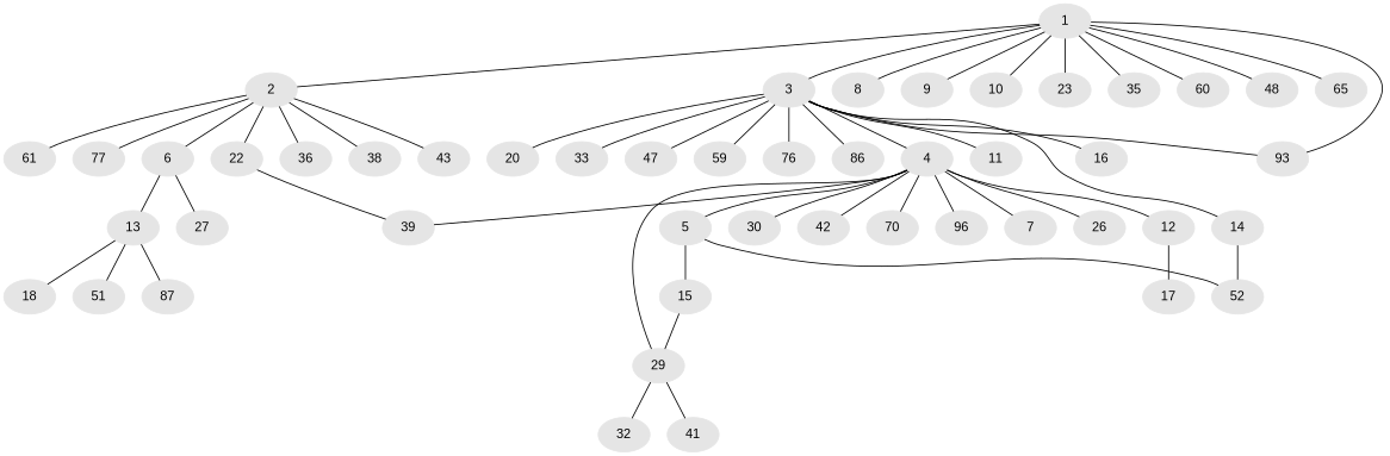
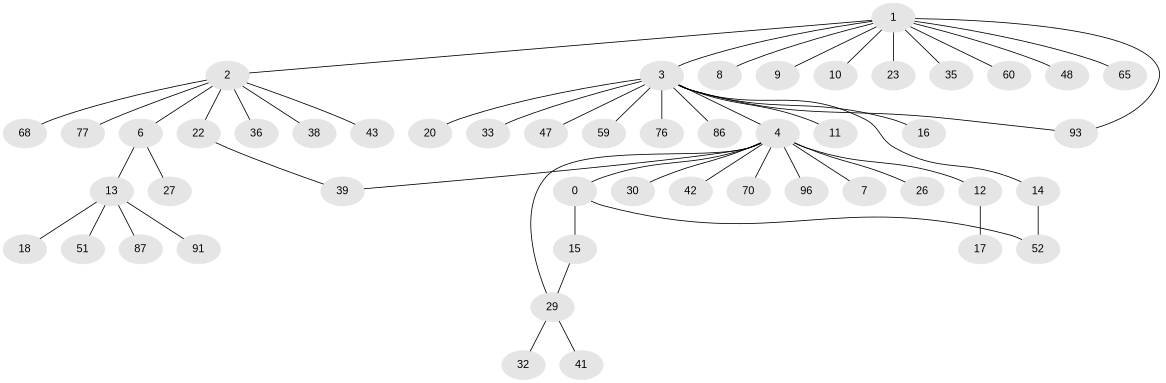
  graph {
    fontname="Liberation Sans"
    node [color=gray90 fontname="Liberation Sans" style=filled]
    edge [fontname="Liberation Sans"]
    2 [super="+21"]
    6 [super="+79+19"]
    22 [super="+95+100+62"]
    36
    38
    43
-   68 [label=61]
+   68
    77
    1
    3
    8
    9
    10
    23 [super="+63"]
    35 [super="+71"]
    n16 [label=60]
    48
    65
    93
    4
    11 [super="+28"]
    14
    16 [super="+55+94+101"]
    20
    33 [super="+66+44"]
    47 [super="+98"]
    59
    76
    86
    13
    27 [super="+85"]
    39 [super="+49+72"]
-   5 [super="+46+25+57+75+92+90+37+24"]
+   5 [super="+46+25+57+75+92+90+37+24" label=0]
    7 [super="+61+81"]
    12 [super="+58+89+64+54+34+45"]
    26 [super="+53"]
    29 [super="+88+31"]
    30
    42 [super="+50"]
    70
    96
    52 [super="+99"]
    15
    17
    32
    41 [super="+78"]
    18
    51
    87
+   91
    2 -- 6
    2 -- 22
    2 -- 36
    2 -- 38
    2 -- 43
    2 -- 68
    2 -- 77
    6 -- 13
    6 -- 27
    22 -- 39
    1 -- 2
    1 -- 3
    1 -- 8
    1 -- 9
    1 -- 10
    1 -- 23
    1 -- 35
    1 -- n16
    1 -- 48
    1 -- 65
    1 -- 93
    3 -- 93
    3 -- 4
    3 -- 11
    3 -- 14
    3 -- 16
    3 -- 20
    3 -- 33
    3 -- 47
    3 -- 59
    3 -- 76
    3 -- 86
    4 -- 39
    4 -- 5
    4 -- 7
    4 -- 12
    4 -- 26
    4 -- 29
    4 -- 30
    4 -- 42
    4 -- 70
    4 -- 96
    14 -- 52
    13 -- 18
    13 -- 51
    13 -- 87
+   13 -- 91
    5 -- 52
    5 -- 15
    12 -- 17
    29 -- 32
    29 -- 41
    15 -- 29
  }
